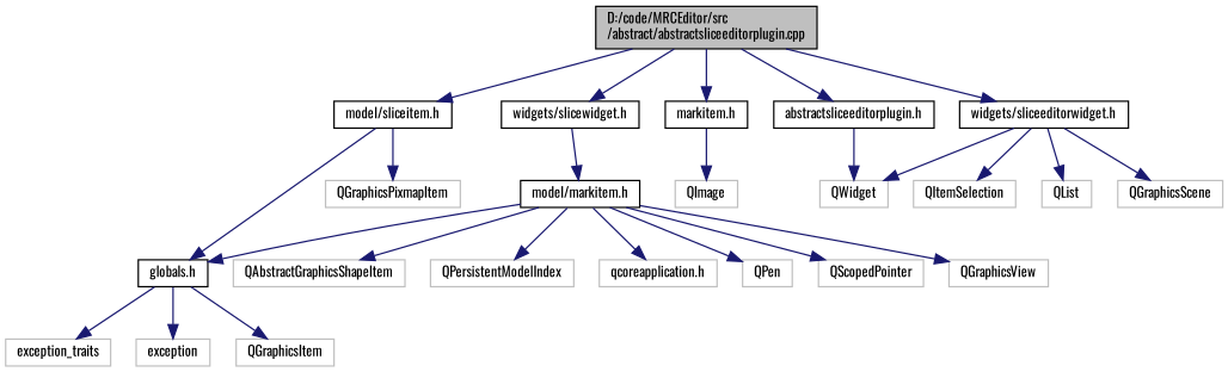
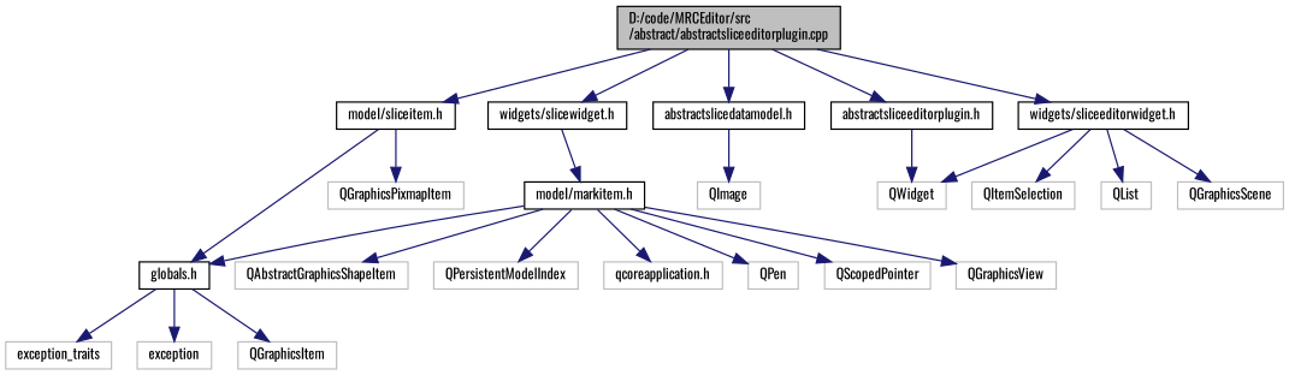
  digraph {
    fontname=Oswald
    node [color=grey75 fillcolor=white fontname=Oswald fontsize=10 shape=record style=filled]
    edge [color=midnightblue fontname=Oswald fontsize=10 labelfontname=Helvetica labelfontsize=10 style=solid]
    n1 [color=black fillcolor=grey75 fontcolor=black height=0.2 label="D:/code/MRCEditor/src\l/abstract/abstractsliceeditorplugin.cpp" width=0.4]
    n2 [color=black height=0.2 label="abstractsliceeditorplugin.h" width=0.4]
    n3 [color=black height=0.2 label="model/sliceitem.h" width=0.4]
    n4 [color=black height=0.2 label="widgets/slicewidget.h" width=0.4]
-   n5 [color=black height=0.2 label="markitem.h" width=0.4]
+   n5 [color=black height=0.2 label="abstractslicedatamodel.h" width=0.4]
    n6 [color=black height=0.2 label="widgets/sliceeditorwidget.h" width=0.4]
    n7 [height=0.2 label=QWidget width=0.4]
    n8 [height=0.2 label=QGraphicsPixmapItem width=0.4]
    n9 [color=black height=0.2 label="globals.h" width=0.4]
    n10 [color=black height=0.2 label="model/markitem.h" width=0.4]
    n11 [height=0.2 label=QImage width=0.4]
    n12 [height=0.2 label=QList width=0.4]
    n13 [height=0.2 label=QGraphicsScene width=0.4]
    n14 [height=0.2 label=QItemSelection width=0.4]
    n15 [height=0.2 label=exception_traits width=0.4]
    n16 [height=0.2 label=exception width=0.4]
    n17 [height=0.2 label=QGraphicsItem width=0.4]
    n18 [height=0.2 label=QGraphicsView width=0.4]
    n19 [height=0.2 label=QAbstractGraphicsShapeItem width=0.4]
    n20 [height=0.2 label=QPersistentModelIndex width=0.4]
    n21 [height=0.2 label="qcoreapplication.h" width=0.4]
    n22 [height=0.2 label=QPen width=0.4]
    n23 [height=0.2 label=QScopedPointer width=0.4]
    n1 -> n2
    n1 -> n3
    n1 -> n4
    n1 -> n5
    n1 -> n6
    n2 -> n7
    n3 -> n8
    n3 -> n9
    n4 -> n10
    n5 -> n11
    n6 -> n7
    n6 -> n12
    n6 -> n13
    n6 -> n14
    n9 -> n15
    n9 -> n16
    n9 -> n17
    n10 -> n9
    n10 -> n18
    n10 -> n19
    n10 -> n20
    n10 -> n21
    n10 -> n22
    n10 -> n23
  }
